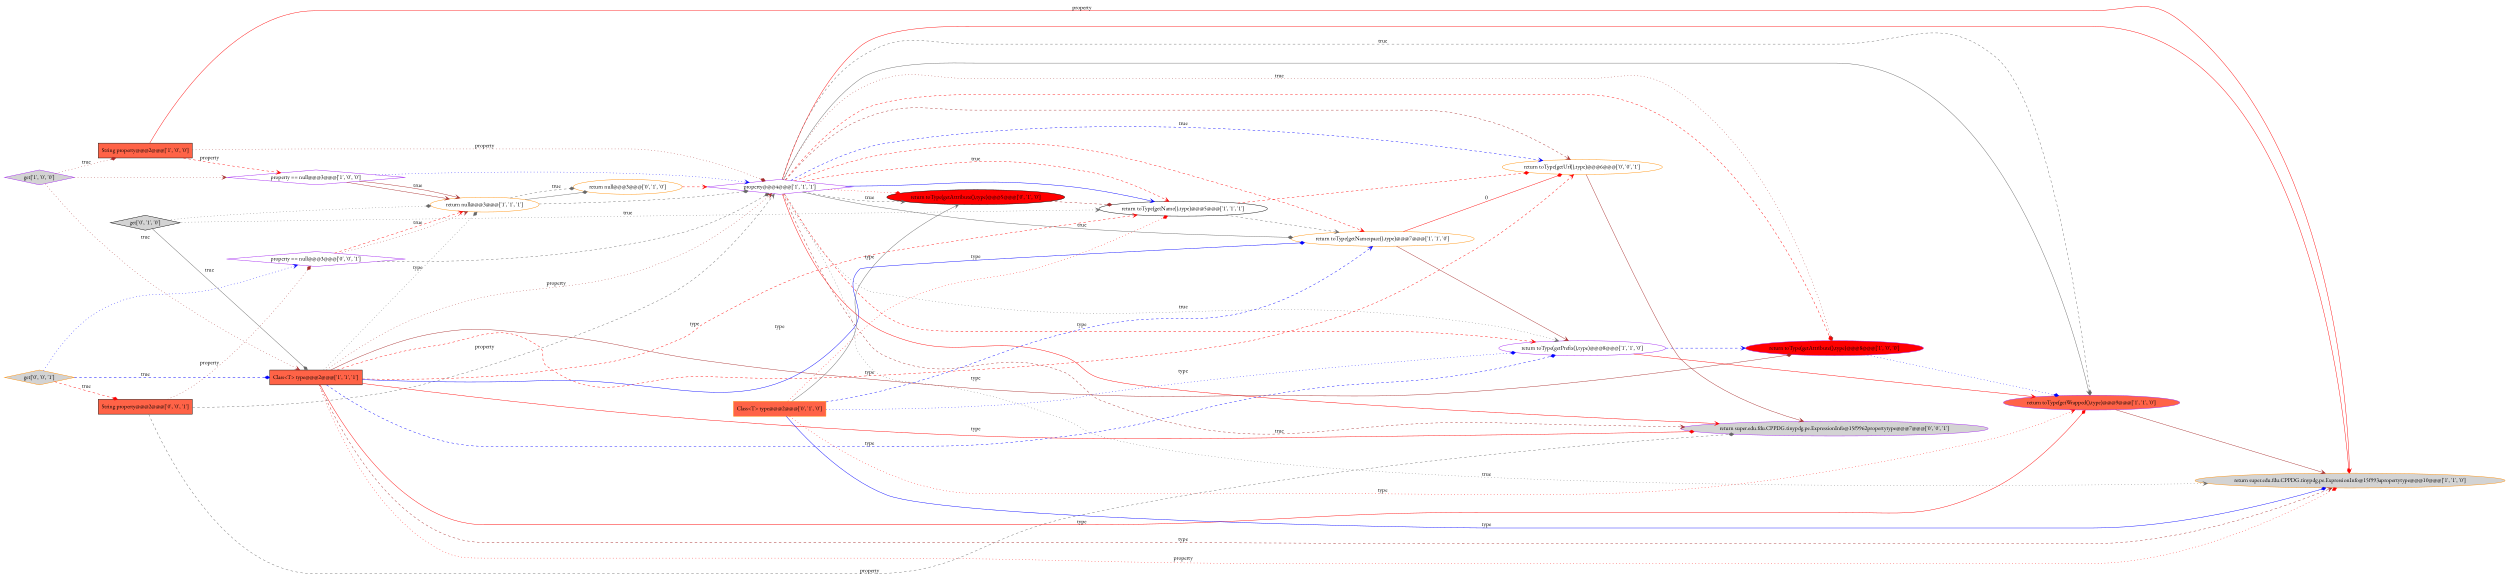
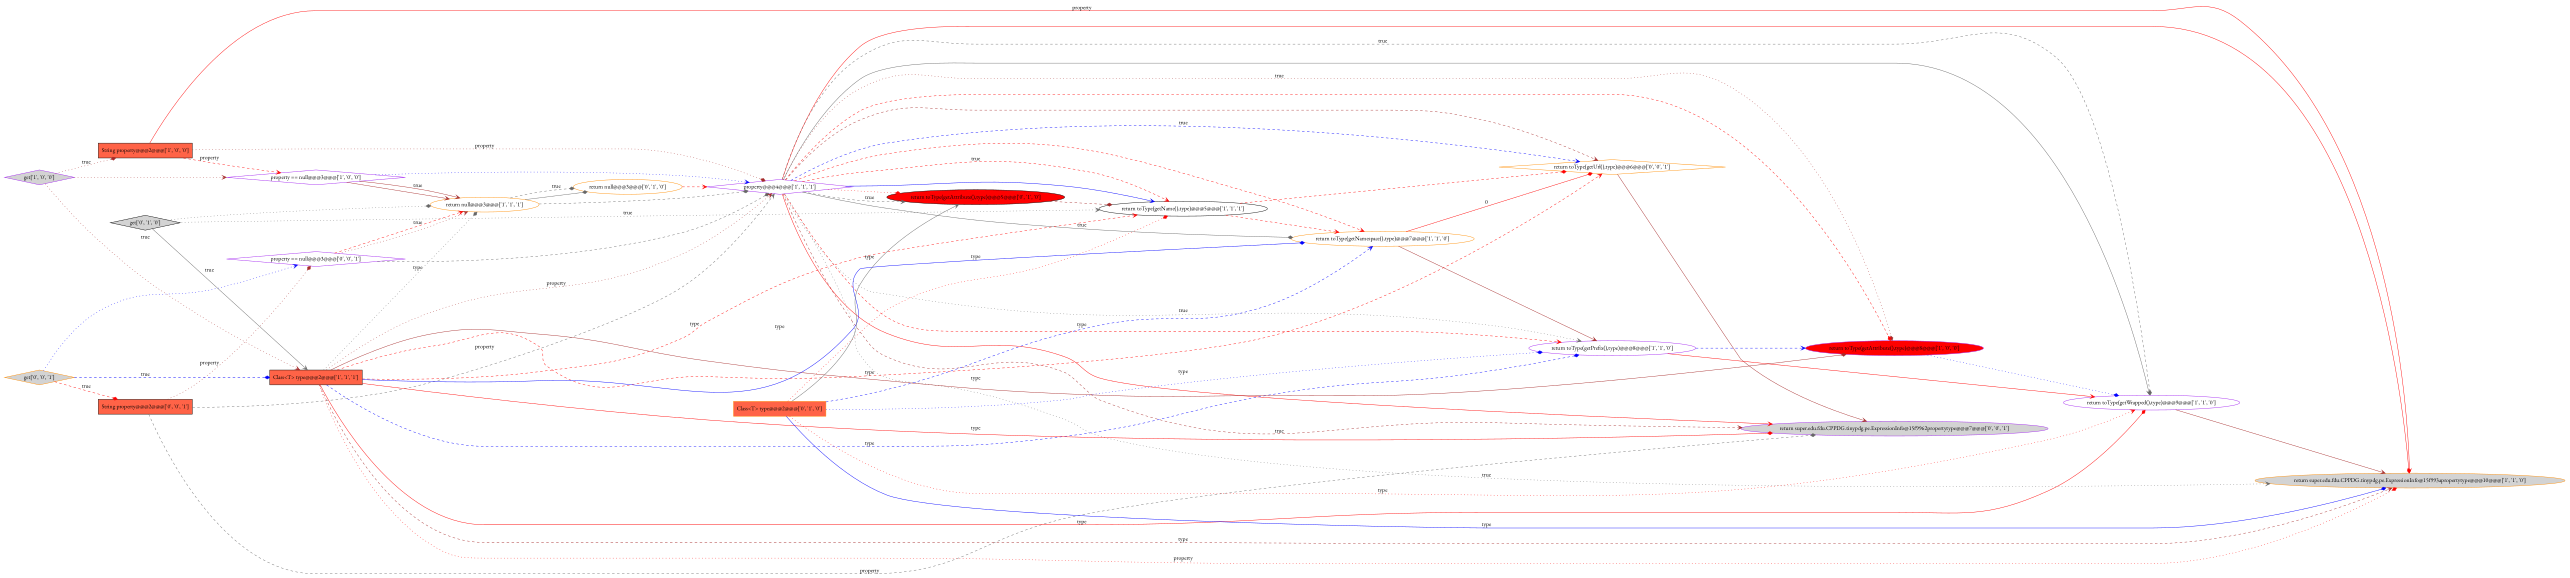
  digraph {
    fontname="EB Garamond"
    rankdir=LR
    node [color=purple fillcolor=white fontname="EB Garamond" shape=ellipse style=filled]
    edge [arrowhead=vee color=red fontname="EB Garamond" style=dashed]
    n1 [color=black fillcolor=tomato label="String property@@@2@@@['1', '0', '0']" shape=box]
    n2 [label="property@@@4@@@['1', '1', '1']" shape=diamond]
    n3 [color=darkorange fillcolor=lightgray label="return super.edu.fdu.CPPDG.tinypdg.pe.ExpressionInfo@15f993apropertytype@@@10@@@['1', '1', '0']"]
    n4 [label="property == null@@@3@@@['1', '0', '0']" shape=diamond]
    n5 [label="return toType(getPrefix(),type)@@@8@@@['1', '1', '0']"]
-   n6 [fillcolor=tomato label="return toType(getWrapped(),type)@@@9@@@['1', '1', '0']"]
+   n6 [label="return toType(getWrapped(),type)@@@9@@@['1', '1', '0']"]
    n7 [fillcolor=red label="return toType(getAttribute(),type)@@@8@@@['1', '0', '0']"]
    n8 [color=black label="return toType(getName(),type)@@@5@@@['1', '1', '1']"]
    n9 [color=black fillcolor=red label="return toType(getAttribute(),type)@@@5@@@['0', '1', '0']"]
    n10 [fillcolor=lightgray label="return super.edu.fdu.CPPDG.tinypdg.pe.ExpressionInfo@15f9962propertytype@@@7@@@['0', '0', '1']"]
-   n11 [color=darkorange label="return toType(getUrl(),type)@@@6@@@['0', '0', '1']"]
+   n11 [color=darkorange label="return toType(getUrl(),type)@@@6@@@['0', '0', '1']" shape=diamond]
    n12 [color=darkorange label="return toType(getNamespace(),type)@@@7@@@['1', '1', '0']"]
    n13 [color=darkorange label="return null@@@3@@@['1', '1', '1']"]
    n14 [color=black fillcolor=tomato label="String property@@@2@@@['0', '0', '1']" shape=box]
    n15 [label="property == null@@@3@@@['0', '0', '1']" shape=diamond]
    n16 [color=darkorange label="return null@@@3@@@['0', '1', '0']"]
    n17 [color=darkorange fillcolor=lightgray label="get['0', '0', '1']" shape=diamond]
    n18 [color=black fillcolor=tomato label="Class<T> type@@@2@@@['1', '1', '1']" shape=box]
    n19 [fillcolor=lightgray label="get['1', '0', '0']" shape=diamond]
    n20 [color=darkorange fillcolor=tomato label="Class<T> type@@@2@@@['0', '1', '0']" shape=box]
    n21 [color=black fillcolor=lightgray label="get['0', '1', '0']" shape=diamond]
    n1 -> n2 [arrowhead=diamond color=brown label=property style=dotted]
    n1 -> n3 [label=property style=solid]
    n1 -> n4 [label=property]
    n2 -> n3 [color=gray40 label=true style=dotted]
    n2 -> n3 [arrowhead=diamond style=solid]
    n2 -> n5 [color=gray40 label=true style=dotted]
    n2 -> n5
    n2 -> n6 [arrowhead=diamond color=gray40 label=true]
    n2 -> n6 [color=gray40 style=solid]
    n2 -> n7 [arrowhead=diamond color=brown label=true style=dotted]
    n2 -> n7 [arrowhead=diamond]
    n2 -> n8 [label=true]
    n2 -> n8 [color=blue style=solid]
    n2 -> n9 [color=gray40 label=true]
    n2 -> n9 [arrowhead=diamond style=dotted]
    n2 -> n10 [style=solid]
    n2 -> n10 [color=brown label=true]
    n2 -> n11 [color=brown]
    n2 -> n11 [color=blue label=true]
    n2 -> n12 [arrowhead=diamond color=gray40 label=true style=solid]
    n2 -> n12
    n4 -> n2 [color=blue style=dotted]
    n4 -> n13 [color=brown style=solid]
    n4 -> n13 [color=brown label=true style=solid]
    n5 -> n6 [style=solid]
    n5 -> n7 [color=blue]
    n6 -> n3 [color=brown style=solid]
    n7 -> n6 [arrowhead=diamond color=blue style=dotted]
    n8 -> n11 [arrowhead=diamond]
-   n8 -> n12 [color=gray40]
+   n8 -> n12
    n9 -> n8 [arrowhead=diamond color=brown]
    n11 -> n10 [color=brown style=solid]
    n12 -> n5 [color=brown style=solid]
    n12 -> n11 [arrowhead=diamond label=0 style=solid]
    n13 -> n2 [arrowhead=diamond color=gray40]
    n13 -> n16 [arrowhead=diamond color=gray40 style=solid]
    n13 -> n16 [arrowhead=diamond color=gray40 label=true]
    n14 -> n2 [color=gray40 label=property]
    n14 -> n10 [arrowhead=diamond color=gray40 label=property]
    n14 -> n15 [arrowhead=diamond color=brown label=property style=dotted]
    n15 -> n2 [arrowhead=diamond color=gray40]
    n15 -> n13 [label=true]
    n15 -> n13 [color=brown style=dotted]
    n16 -> n2
    n17 -> n14 [arrowhead=diamond label=true]
    n17 -> n15 [color=blue style=dotted]
    n17 -> n18 [arrowhead=diamond color=blue label=true]
    n18 -> n2 [color=brown label=property style=dotted]
    n18 -> n3 [color=brown label=type]
    n18 -> n3 [arrowhead=diamond label=property style=dotted]
    n18 -> n5 [arrowhead=diamond color=blue label=type]
    n18 -> n6 [arrowhead=diamond label=type style=solid]
    n18 -> n7 [arrowhead=diamond color=brown label=type style=solid]
    n18 -> n8 [label=type]
    n18 -> n10 [arrowhead=diamond label=type style=solid]
    n18 -> n11 [label=type]
    n18 -> n12 [arrowhead=diamond color=blue label=type style=solid]
    n18 -> n13 [arrowhead=diamond color=gray40 label=type style=dotted]
    n19 -> n1 [arrowhead=diamond color=brown label=true style=dotted]
    n19 -> n4 [color=brown style=dotted]
    n19 -> n18 [color=brown label=true style=dotted]
    n20 -> n3 [arrowhead=diamond color=blue label=type style=solid]
    n20 -> n5 [arrowhead=diamond color=blue label=type style=dotted]
    n20 -> n6 [label=type style=dotted]
    n20 -> n8 [arrowhead=diamond label=type style=dotted]
    n20 -> n9 [color=gray40 label=type style=solid]
    n20 -> n12 [color=blue label=type]
    n21 -> n8 [color=gray40 label=true style=dotted]
    n21 -> n13 [arrowhead=diamond color=gray40 style=dotted]
-   n21 -> n18 [arrowhead=diamond color=gray40 label=true style=solid]
+   n21 -> n18 [color=gray40 label=true style=solid]
  }
